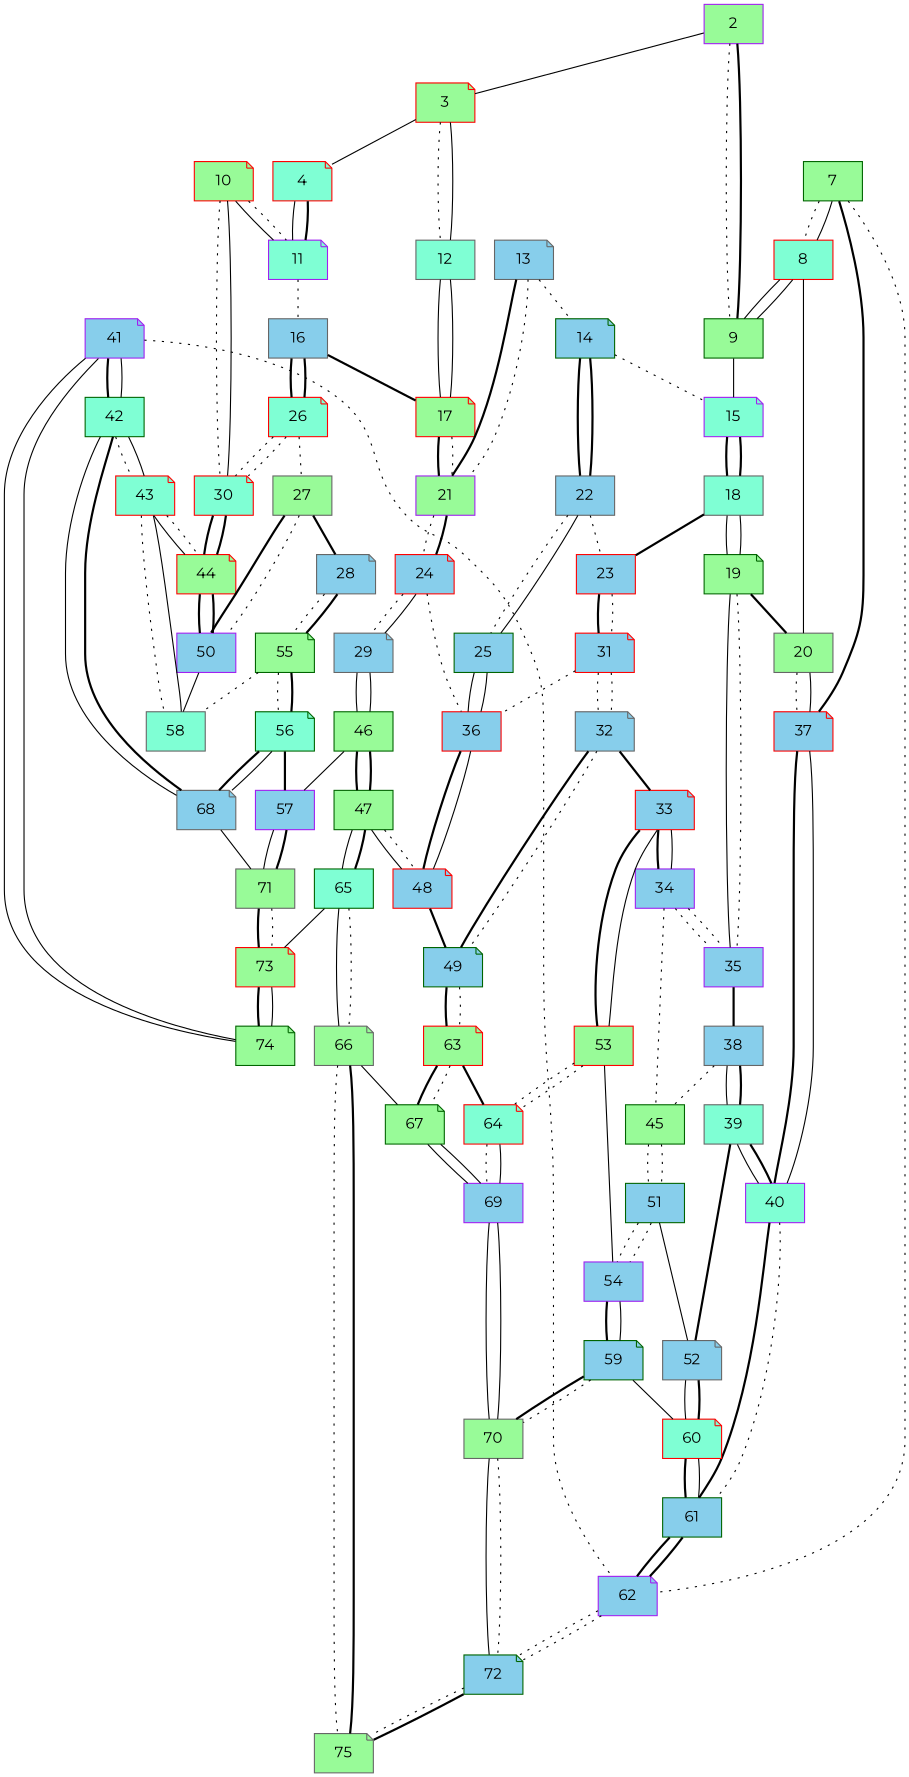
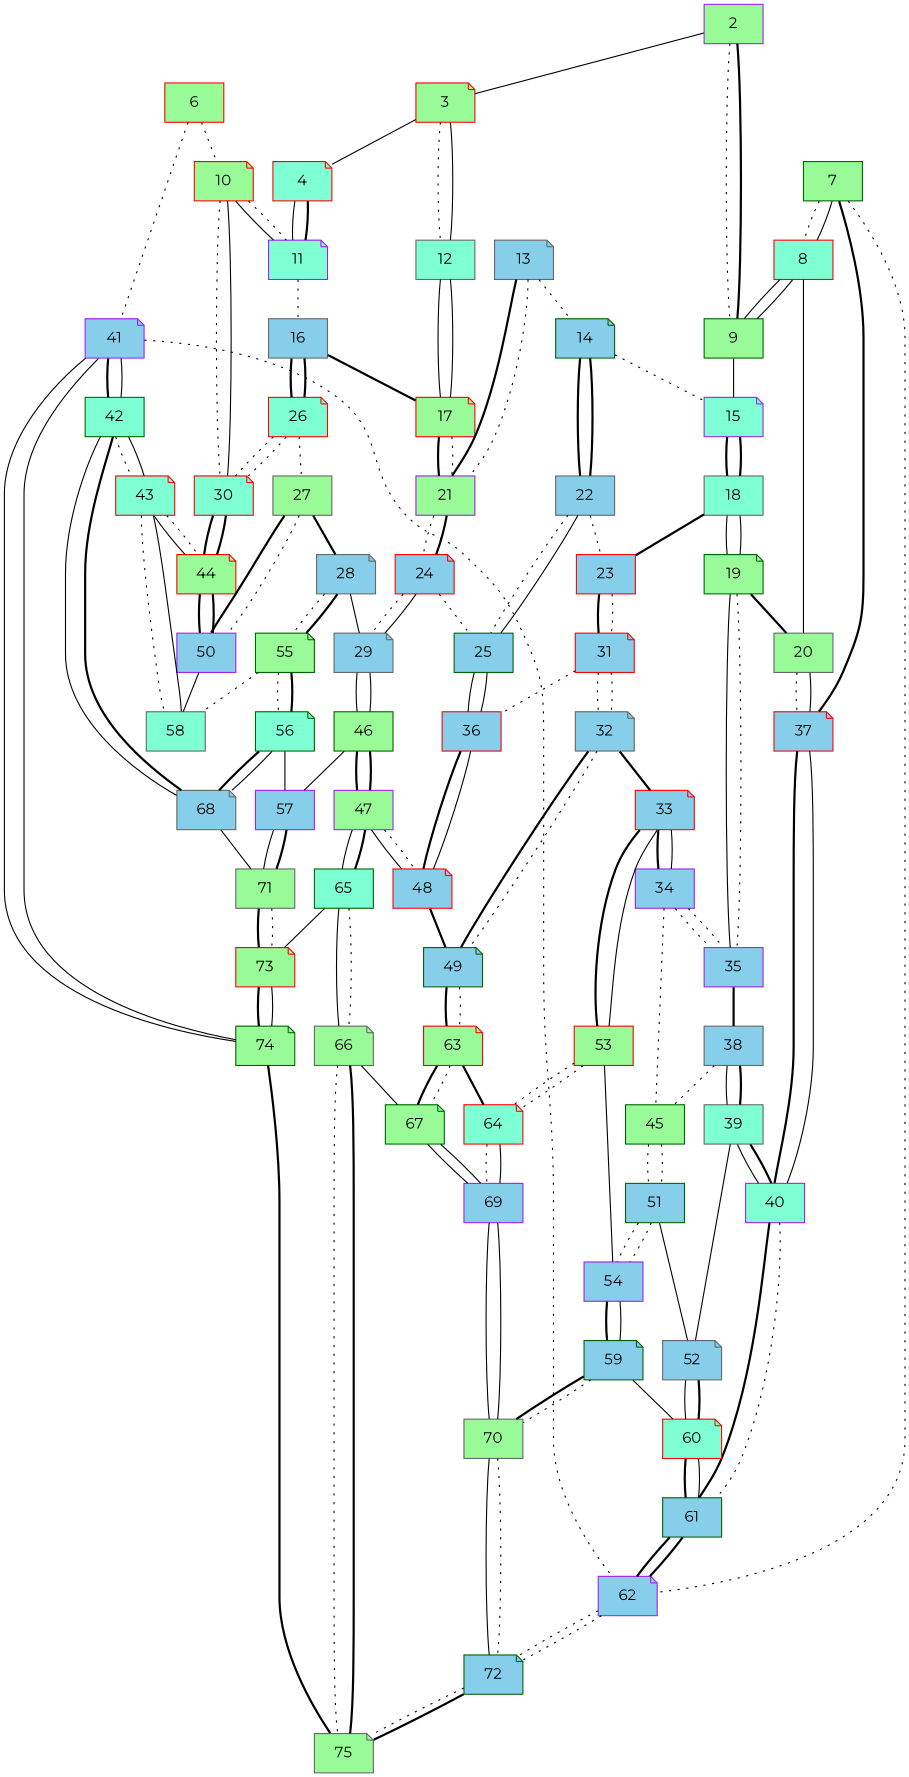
  graph {
    fontname=Montserrat
    node [color=red fillcolor=skyblue fontname=Montserrat shape=note style=filled]
    edge [fontname=Montserrat style=solid]
    2 [color=purple fillcolor=palegreen shape=box]
    3 [fillcolor=palegreen]
    9 [color=darkgreen fillcolor=palegreen shape=box]
+   6 [fillcolor=palegreen shape=box]
    10 [fillcolor=palegreen]
    41 [color=purple]
    7 [color=darkgreen fillcolor=palegreen shape=box]
    8 [fillcolor=aquamarine shape=box]
    37
    62 [color=purple]
    4 [fillcolor=aquamarine]
    12 [color=gray40 fillcolor=aquamarine shape=box]
    15 [color=purple fillcolor=aquamarine]
    11 [color=purple fillcolor=aquamarine]
    17 [fillcolor=palegreen]
    16 [color=gray40 shape=box]
    30 [fillcolor=aquamarine]
    42 [color=darkgreen fillcolor=aquamarine shape=box]
    74 [color=darkgreen fillcolor=palegreen]
    20 [color=gray40 fillcolor=palegreen shape=box]
    40 [color=purple fillcolor=aquamarine shape=box]
    72 [color=darkgreen]
    18 [color=gray40 fillcolor=aquamarine shape=box]
    44 [fillcolor=palegreen]
    26 [fillcolor=aquamarine]
    13 [color=gray40]
    14 [color=darkgreen]
    21 [color=purple fillcolor=palegreen shape=box]
    22 [color=gray40 shape=box]
    24
    23 [shape=box]
    25 [color=darkgreen shape=box]
    19 [color=darkgreen fillcolor=palegreen]
    27 [color=gray40 fillcolor=palegreen shape=box]
    35 [color=purple shape=box]
    31
    38 [color=gray40 shape=box]
    29 [color=gray40]
    36 [shape=box]
    32 [color=gray40]
    46 [color=darkgreen fillcolor=palegreen shape=box]
    48
    28 [color=gray40]
    50 [color=purple shape=box]
    55 [color=darkgreen fillcolor=palegreen]
    58 [color=gray40 fillcolor=aquamarine shape=box]
    56 [color=darkgreen fillcolor=aquamarine]
-   47 [color=darkgreen fillcolor=palegreen shape=box]
+   47 [color=purple fillcolor=palegreen shape=box]
    57 [color=purple shape=box]
    33
    49 [color=darkgreen]
    34 [color=purple shape=box]
    53 [fillcolor=palegreen shape=box]
    63 [fillcolor=palegreen]
    45 [color=darkgreen fillcolor=palegreen shape=box]
    54 [color=purple shape=box]
    64 [fillcolor=aquamarine]
    51 [color=darkgreen shape=box]
    39 [color=gray40 fillcolor=aquamarine shape=box]
    61 [color=darkgreen shape=box]
    52 [color=gray40]
    60 [fillcolor=aquamarine]
    43 [fillcolor=aquamarine]
    68 [color=gray40]
    75 [color=gray40 fillcolor=palegreen]
    71 [color=gray40 fillcolor=palegreen shape=box]
    65 [color=darkgreen fillcolor=aquamarine shape=box]
    66 [color=gray40 fillcolor=palegreen]
    73 [fillcolor=palegreen]
    67 [color=darkgreen fillcolor=palegreen]
    59 [color=darkgreen]
    69 [color=purple shape=box]
    70 [color=gray40 fillcolor=palegreen shape=box]
    2 -- 3
    2 -- 9 [style=dotted]
    2 -- 9 [style=bold]
    3 -- 4
    3 -- 12 [style=dotted]
    3 -- 12
    9 -- 15
+   6 -- 10 [style=dotted]
+   6 -- 41 [style=dotted]
    10 -- 11
    10 -- 11 [style=dotted]
    10 -- 30 [style=dotted]
    10 -- 30
    41 -- 62 [style=dotted]
    41 -- 42 [style=bold]
    41 -- 42
    41 -- 74
    41 -- 74
    7 -- 8 [style=dotted]
    7 -- 8
    7 -- 37 [style=bold]
    7 -- 62 [style=dotted]
    8 -- 9
    8 -- 9
    8 -- 20
    37 -- 40 [style=bold]
    37 -- 40
    62 -- 72 [style=dotted]
    62 -- 72 [style=dotted]
    4 -- 11
    4 -- 11 [style=bold]
    12 -- 17
    12 -- 17
    15 -- 18 [style=bold]
    15 -- 18 [style=bold]
    11 -- 16 [style=dotted]
    17 -- 21 [style=bold]
    17 -- 21 [style=dotted]
    16 -- 17 [style=bold]
    16 -- 26 [style=bold]
    16 -- 26 [style=bold]
    30 -- 44 [style=bold]
    30 -- 44 [style=bold]
    42 -- 43 [style=dotted]
    42 -- 43
    42 -- 68
    42 -- 68 [style=bold]
+   74 -- 75 [style=bold]
    20 -- 37 [style=dotted]
    20 -- 37
    40 -- 61 [style=bold]
    40 -- 61 [style=dotted]
    72 -- 75 [style=dotted]
    72 -- 75 [style=bold]
    18 -- 23 [style=bold]
    18 -- 19
    18 -- 19
    44 -- 50 [style=bold]
    44 -- 50 [style=bold]
    26 -- 30 [style=dotted]
    26 -- 30 [style=dotted]
    26 -- 27 [style=dotted]
    13 -- 14 [style=dotted]
    13 -- 21 [style=bold]
    13 -- 21 [style=dotted]
    14 -- 15 [style=dotted]
    14 -- 22 [style=bold]
    14 -- 22 [style=bold]
    21 -- 24 [style=dotted]
    21 -- 24 [style=bold]
    22 -- 23 [style=dotted]
    22 -- 25 [style=dotted]
    22 -- 25
-   24 -- 36 [style=dotted]
+   24 -- 25 [style=dotted]
    24 -- 29 [style=dotted]
    24 -- 29
    23 -- 31 [style=bold]
    23 -- 31 [style=dotted]
    25 -- 36
    25 -- 36
    19 -- 20 [style=bold]
    19 -- 35
    19 -- 35 [style=dotted]
    27 -- 28 [style=bold]
    27 -- 50 [style=bold]
    27 -- 50 [style=dotted]
    35 -- 38 [style=bold]
    31 -- 36 [style=dotted]
    31 -- 32 [style=dotted]
    31 -- 32 [style=dotted]
    38 -- 45 [style=dotted]
    38 -- 39
    38 -- 39 [style=bold]
    29 -- 46
    29 -- 46
    36 -- 48 [style=bold]
    36 -- 48
    32 -- 33 [style=bold]
    32 -- 49 [style=bold]
    32 -- 49 [style=dotted]
    46 -- 47 [style=bold]
    46 -- 47 [style=bold]
    46 -- 57
    48 -- 49 [style=bold]
+   28 -- 29
    28 -- 55 [style=dotted]
    28 -- 55 [style=bold]
    50 -- 58
    55 -- 58 [style=dotted]
    55 -- 56 [style=dotted]
    55 -- 56 [style=bold]
-   56 -- 57 [style=bold]
+   56 -- 57
    56 -- 68 [style=bold]
    56 -- 68
    47 -- 48
    47 -- 48 [style=dotted]
    47 -- 65
    47 -- 65 [style=bold]
    57 -- 71
    57 -- 71 [style=bold]
    33 -- 34 [style=bold]
    33 -- 34
    33 -- 53 [style=bold]
    33 -- 53
    49 -- 63 [style=bold]
    49 -- 63 [style=dotted]
    34 -- 35 [style=dotted]
    34 -- 35 [style=dotted]
    34 -- 45 [style=dotted]
    53 -- 54
    53 -- 64 [style=dotted]
    53 -- 64 [style=dotted]
    63 -- 64 [style=bold]
    63 -- 67 [style=bold]
    63 -- 67 [style=dotted]
    45 -- 51 [style=dotted]
    45 -- 51 [style=dotted]
    54 -- 59 [style=bold]
    54 -- 59
    64 -- 69 [style=dotted]
    64 -- 69
    51 -- 54 [style=dotted]
    51 -- 54 [style=dotted]
    51 -- 52
    39 -- 40
    39 -- 40 [style=bold]
-   39 -- 52 [style=bold]
+   39 -- 52
    61 -- 62 [style=bold]
    61 -- 62 [style=bold]
    52 -- 60
    52 -- 60 [style=bold]
    60 -- 61 [style=bold]
    60 -- 61
    43 -- 44
    43 -- 44 [style=dotted]
    43 -- 58 [style=dotted]
    43 -- 58
    68 -- 71
    71 -- 73 [style=bold]
    71 -- 73 [style=dotted]
    65 -- 66
    65 -- 66 [style=dotted]
    65 -- 73
    66 -- 75 [style=dotted]
    66 -- 75 [style=bold]
    66 -- 67
    73 -- 74 [style=bold]
    73 -- 74
    67 -- 69
    67 -- 69
    59 -- 60
    59 -- 70 [style=bold]
    59 -- 70 [style=dotted]
    69 -- 70
    69 -- 70
    70 -- 72
    70 -- 72 [style=dotted]
  }
